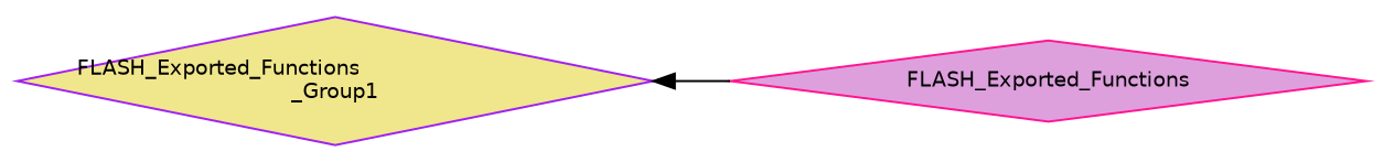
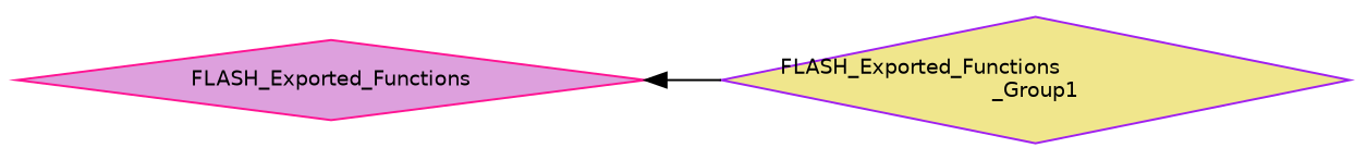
  digraph {
    rankdir=LR
    node [fontname=Helvetica fontsize=10 shape=diamond style=filled]
    n1 [color=deeppink fillcolor=plum height=0.2 label=FLASH_Exported_Functions width=0.4]
    n2 [color=purple fillcolor=khaki fontcolor=black height=0.2 label="FLASH_Exported_Functions\l_Group1" width=0.4]
-   n2 -> n1 [dir=back fontname=Helvetica fontsize=10 labelfontname=Helvetica labelfontsize=10 shape=plaintext style=solid]
+   n1 -> n2 [dir=back fontname=Helvetica fontsize=10 labelfontname=Helvetica labelfontsize=10 shape=plaintext style=solid]
  }
